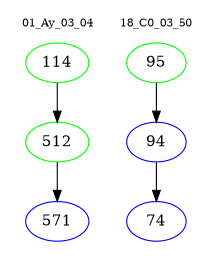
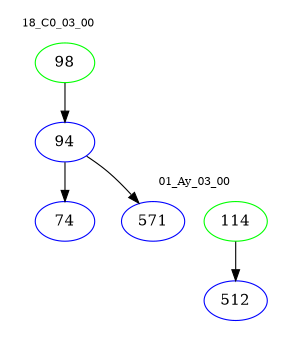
  digraph {
    node [color=blue]
    edge [color=black]
    n1 [color=green label=114]
-   n2 [color=green label=512]
+   n2 [label=512]
    n3 [label=571]
-   n4 [color=green label=95]
+   n4 [color=green label=98]
    n5 [label=94]
    n6 [label=74]
    subgraph cluster_1 {
      color=white
      fontsize=10
-     label="01_Ay_03_04"
+     label="01_Ay_03_00"
      n1
      n2
      n3
    }
    subgraph cluster_2 {
      color=white
      fontsize=10
-     label="18_C0_03_50"
+     label="18_C0_03_00"
      n4
      n5
      n6
    }
    n1 -> n2
-   n2 -> n3
+   n5 -> n3
    n4 -> n5
    n5 -> n6
  }
